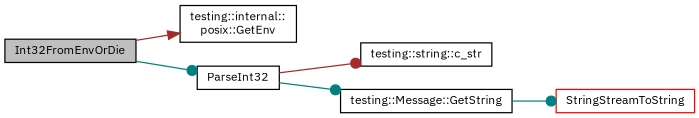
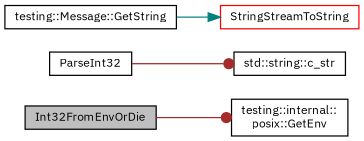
  digraph {
    fontname="IBM Plex Sans"
    rankdir=LR
    node [color=black fontname="IBM Plex Sans" fontsize=10 shape=record]
    edge [arrowhead=dot color=teal fontname="IBM Plex Sans" fontsize=10 labelfontname=Helvetica labelfontsize=10 style=solid]
    n1 [fillcolor=grey75 fontcolor=black height=0.2 label=Int32FromEnvOrDie style=filled width=0.4]
    n2 [height=0.2 label="testing::internal::\lposix::GetEnv" width=0.4]
    n3 [height=0.2 label=ParseInt32 width=0.4]
-   n4 [height=0.2 label="testing::string::c_str" width=0.4]
+   n4 [height=0.2 label="std::string::c_str" width=0.4]
    n5 [height=0.2 label="testing::Message::GetString" width=0.4]
    n6 [color=red height=0.2 label=StringStreamToString width=0.4]
-   n1 -> n2 [arrowhead=normal color=brown]
-   n1 -> n3
+   n1 -> n2 [color=brown]
    n3 -> n4 [color=brown]
-   n3 -> n5
-   n5 -> n6
+   n5 -> n6 [arrowhead=normal]
  }
